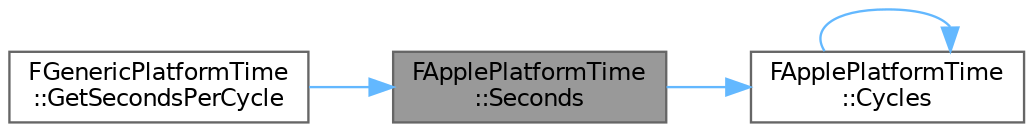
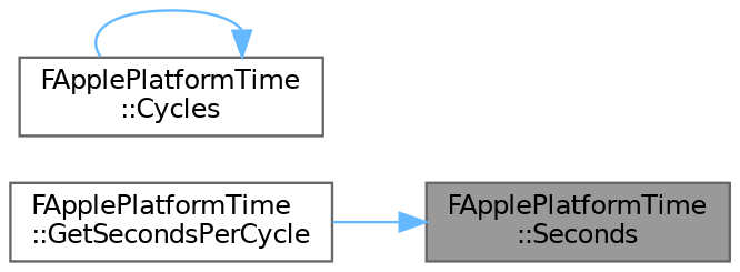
  digraph {
    rankdir=LR
    node [color=grey40 fillcolor=white fontname=Helvetica fontsize=10 shape=box style=filled]
    edge [color=steelblue1 fontname=Helvetica fontsize=10 labelfontname=Helvetica labelfontsize=10 style=solid]
    n1 [color=gray40 fillcolor=grey60 fontcolor=black height=0.2 label="FApplePlatformTime\l::Seconds" width=0.4]
    n2 [height=0.2 label="FApplePlatformTime\l::Cycles" width=0.4]
-   n3 [height=0.2 label="FGenericPlatformTime\l::GetSecondsPerCycle" width=0.4]
-   n1 -> n2
+   n3 [height=0.2 label="FApplePlatformTime\l::GetSecondsPerCycle" width=0.4]
    n2 -> n2
    n3 -> n1
  }
